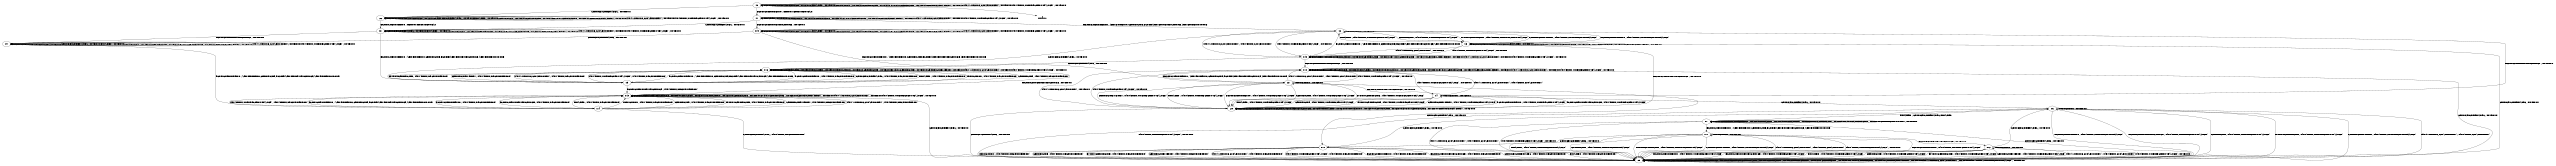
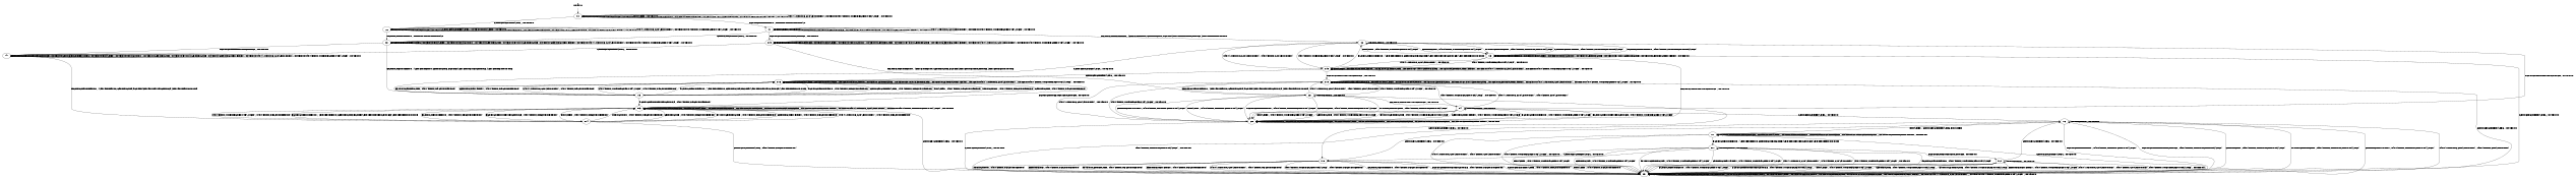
  digraph {
    n1 [label=s0]
    n2 [label=s1]
    n3 [label=s22]
    n4 [label=s2]
    n5 [label=s8]
    n6 [label=s19]
    n7 [label=s3]
    n8 [label=s4]
    n9 [label=s5]
    n10 [label=s15]
    n11 [label=s47]
    n12 [label=s21]
    n13 [label=s9]
    n14 [label=s20]
    n15 [label=s6]
    n16 [label=s18]
    n17 [label=s13]
    n18 [label=s16]
    n19 [label=s14]
    n20 [label=s10]
    n21 [label=s7]
    n22 [label=s11]
    n23 [label=s12]
    __start0 [shape=none]
    n1 -> n1 [label="ECDH_CLIENT_KEY_EXCHANGE / TIMEOUT"]
    n1 -> n1 [label="FINISHED / TIMEOUT"]
    n1 -> n1 [label="APPLICATION / TIMEOUT"]
    n1 -> n1 [label="CERTIFICATE / TIMEOUT"]
    n1 -> n1 [label="EMPTY_CERTIFICATE / TIMEOUT"]
    n1 -> n1 [label="CERTIFICATE_VERIFY / TIMEOUT"]
    n1 -> n1 [label="Alert(WARNING,CLOSE_NOTIFY) / TIMEOUT"]
    n1 -> n1 [label="Alert(FATAL,UNEXPECTED_MESSAGE) / TIMEOUT"]
    n1 -> n2 [label="ECDH_CLIENT_HELLO / HELLO_VERIFY_REQUEST"]
    n1 -> n3 [label="CHANGE_CIPHER_SPEC / TIMEOUT"]
    n2 -> n2 [label="FINISHED / TIMEOUT"]
    n2 -> n2 [label="APPLICATION / TIMEOUT"]
    n2 -> n2 [label="CERTIFICATE / TIMEOUT"]
    n2 -> n2 [label="EMPTY_CERTIFICATE / TIMEOUT"]
    n2 -> n2 [label="CERTIFICATE_VERIFY / TIMEOUT"]
    n2 -> n2 [label="Alert(WARNING,CLOSE_NOTIFY) / TIMEOUT"]
    n2 -> n2 [label="Alert(FATAL,UNEXPECTED_MESSAGE) / TIMEOUT"]
    n2 -> n4 [label="ECDH_CLIENT_HELLO / SERVER_HELLO,CERTIFICATE,ECDHE_SERVER_KEY_EXCHANGE,SERVER_HELLO_DONE"]
    n2 -> n5 [label="CHANGE_CIPHER_SPEC / TIMEOUT"]
    n2 -> n6 [label="ECDH_CLIENT_KEY_EXCHANGE / TIMEOUT"]
    n3 -> n3 [label="ECDH_CLIENT_KEY_EXCHANGE / TIMEOUT"]
    n3 -> n3 [label="CHANGE_CIPHER_SPEC / TIMEOUT"]
    n3 -> n3 [label="FINISHED / TIMEOUT"]
    n3 -> n3 [label="APPLICATION / TIMEOUT"]
    n3 -> n3 [label="CERTIFICATE / TIMEOUT"]
    n3 -> n3 [label="EMPTY_CERTIFICATE / TIMEOUT"]
    n3 -> n3 [label="CERTIFICATE_VERIFY / TIMEOUT"]
    n3 -> n3 [label="Alert(WARNING,CLOSE_NOTIFY) / TIMEOUT"]
    n3 -> n3 [label="Alert(FATAL,UNEXPECTED_MESSAGE) / TIMEOUT"]
    n3 -> n5 [label="ECDH_CLIENT_HELLO / HELLO_VERIFY_REQUEST"]
    n4 -> n4 [label="APPLICATION / TIMEOUT"]
    n4 -> n7 [label="ECDH_CLIENT_HELLO / Alert(FATAL,UNEXPECTED_MESSAGE)"]
    n4 -> n7 [label="FINISHED / Alert(FATAL,UNEXPECTED_MESSAGE)"]
    n4 -> n7 [label="CERTIFICATE / Alert(FATAL,UNEXPECTED_MESSAGE)"]
    n4 -> n7 [label="EMPTY_CERTIFICATE / Alert(FATAL,UNEXPECTED_MESSAGE)"]
    n4 -> n7 [label="CERTIFICATE_VERIFY / Alert(FATAL,UNEXPECTED_MESSAGE)"]
    n4 -> n8 [label="ECDH_CLIENT_KEY_EXCHANGE / TIMEOUT"]
    n4 -> n9 [label="CHANGE_CIPHER_SPEC / TIMEOUT"]
    n4 -> n10 [label="Alert(WARNING,CLOSE_NOTIFY) / Alert(FATAL,CLOSE_NOTIFY)"]
    n4 -> n10 [label="Alert(FATAL,UNEXPECTED_MESSAGE) / TIMEOUT"]
    n5 -> n5 [label="CHANGE_CIPHER_SPEC / TIMEOUT"]
    n5 -> n5 [label="FINISHED / TIMEOUT"]
    n5 -> n5 [label="APPLICATION / TIMEOUT"]
    n5 -> n5 [label="CERTIFICATE / TIMEOUT"]
    n5 -> n5 [label="EMPTY_CERTIFICATE / TIMEOUT"]
    n5 -> n5 [label="CERTIFICATE_VERIFY / TIMEOUT"]
    n5 -> n5 [label="Alert(WARNING,CLOSE_NOTIFY) / TIMEOUT"]
    n5 -> n5 [label="Alert(FATAL,UNEXPECTED_MESSAGE) / TIMEOUT"]
    n5 -> n9 [label="ECDH_CLIENT_HELLO / SERVER_HELLO,CERTIFICATE,ECDHE_SERVER_KEY_EXCHANGE,SERVER_HELLO_DONE"]
    n5 -> n11 [label="ECDH_CLIENT_KEY_EXCHANGE / TIMEOUT"]
    n6 -> n6 [label="ECDH_CLIENT_KEY_EXCHANGE / TIMEOUT"]
    n6 -> n6 [label="FINISHED / TIMEOUT"]
    n6 -> n6 [label="APPLICATION / TIMEOUT"]
    n6 -> n6 [label="CERTIFICATE / TIMEOUT"]
    n6 -> n6 [label="EMPTY_CERTIFICATE / TIMEOUT"]
    n6 -> n6 [label="CERTIFICATE_VERIFY / TIMEOUT"]
    n6 -> n6 [label="Alert(WARNING,CLOSE_NOTIFY) / TIMEOUT"]
    n6 -> n6 [label="Alert(FATAL,UNEXPECTED_MESSAGE) / TIMEOUT"]
    n6 -> n11 [label="CHANGE_CIPHER_SPEC / TIMEOUT"]
    n6 -> n12 [label="ECDH_CLIENT_HELLO / SERVER_HELLO,CERTIFICATE,ECDHE_SERVER_KEY_EXCHANGE,SERVER_HELLO_DONE"]
    n7 -> n7 [label="ECDH_CLIENT_HELLO / TIMEOUT"]
    n7 -> n7 [label="FINISHED / TIMEOUT"]
    n7 -> n7 [label="APPLICATION / TIMEOUT"]
    n7 -> n7 [label="CERTIFICATE / TIMEOUT"]
    n7 -> n7 [label="EMPTY_CERTIFICATE / TIMEOUT"]
    n7 -> n7 [label="CERTIFICATE_VERIFY / TIMEOUT"]
    n7 -> n10 [label="Alert(WARNING,CLOSE_NOTIFY) / TIMEOUT"]
    n7 -> n10 [label="Alert(FATAL,UNEXPECTED_MESSAGE) / TIMEOUT"]
    n7 -> n13 [label="CHANGE_CIPHER_SPEC / TIMEOUT"]
    n7 -> n14 [label="ECDH_CLIENT_KEY_EXCHANGE / TIMEOUT"]
    n8 -> n8 [label="APPLICATION / TIMEOUT"]
    n8 -> n14 [label="ECDH_CLIENT_HELLO / Alert(FATAL,UNEXPECTED_MESSAGE)"]
    n8 -> n14 [label="ECDH_CLIENT_KEY_EXCHANGE / Alert(FATAL,UNEXPECTED_MESSAGE)"]
    n8 -> n14 [label="FINISHED / Alert(FATAL,UNEXPECTED_MESSAGE)"]
    n8 -> n14 [label="CERTIFICATE / Alert(FATAL,UNEXPECTED_MESSAGE)"]
    n8 -> n14 [label="EMPTY_CERTIFICATE / Alert(FATAL,UNEXPECTED_MESSAGE)"]
    n8 -> n14 [label="CERTIFICATE_VERIFY / Alert(FATAL,UNEXPECTED_MESSAGE)"]
    n8 -> n15 [label="CHANGE_CIPHER_SPEC / TIMEOUT"]
    n8 -> n16 [label="Alert(WARNING,CLOSE_NOTIFY) / Alert(FATAL,CLOSE_NOTIFY)"]
    n8 -> n16 [label="Alert(FATAL,UNEXPECTED_MESSAGE) / TIMEOUT"]
    n9 -> n17 [label="ECDH_CLIENT_KEY_EXCHANGE / Alert(FATAL,DECRYPT_ERROR)"]
    n9 -> n18 [label="ECDH_CLIENT_HELLO / Alert(FATAL,DECRYPT_ERROR)"]
    n9 -> n18 [label="CHANGE_CIPHER_SPEC / Alert(FATAL,DECRYPT_ERROR)"]
    n9 -> n18 [label="FINISHED / Alert(FATAL,DECRYPT_ERROR)"]
    n9 -> n18 [label="APPLICATION / Alert(FATAL,DECRYPT_ERROR)"]
    n9 -> n18 [label="CERTIFICATE / Alert(FATAL,DECRYPT_ERROR)"]
    n9 -> n18 [label="EMPTY_CERTIFICATE / Alert(FATAL,DECRYPT_ERROR)"]
    n9 -> n18 [label="CERTIFICATE_VERIFY / Alert(FATAL,DECRYPT_ERROR)"]
    n9 -> n18 [label="Alert(WARNING,CLOSE_NOTIFY) / Alert(FATAL,DECRYPT_ERROR)"]
    n9 -> n18 [label="Alert(FATAL,UNEXPECTED_MESSAGE) / Alert(FATAL,DECRYPT_ERROR)"]
    n10 -> n4 [label="ECDH_CLIENT_HELLO / SERVER_HELLO,CERTIFICATE,ECDHE_SERVER_KEY_EXCHANGE,SERVER_HELLO_DONE"]
    n10 -> n10 [label="FINISHED / TIMEOUT"]
    n10 -> n10 [label="APPLICATION / TIMEOUT"]
    n10 -> n10 [label="CERTIFICATE / TIMEOUT"]
    n10 -> n10 [label="EMPTY_CERTIFICATE / TIMEOUT"]
    n10 -> n10 [label="CERTIFICATE_VERIFY / TIMEOUT"]
    n10 -> n10 [label="Alert(WARNING,CLOSE_NOTIFY) / TIMEOUT"]
    n10 -> n10 [label="Alert(FATAL,UNEXPECTED_MESSAGE) / TIMEOUT"]
    n10 -> n16 [label="ECDH_CLIENT_KEY_EXCHANGE / TIMEOUT"]
    n10 -> n18 [label="CHANGE_CIPHER_SPEC / TIMEOUT"]
    n11 -> n11 [label="ECDH_CLIENT_KEY_EXCHANGE / TIMEOUT"]
    n11 -> n11 [label="CHANGE_CIPHER_SPEC / TIMEOUT"]
    n11 -> n11 [label="FINISHED / TIMEOUT"]
    n11 -> n11 [label="APPLICATION / TIMEOUT"]
    n11 -> n11 [label="CERTIFICATE / TIMEOUT"]
    n11 -> n11 [label="EMPTY_CERTIFICATE / TIMEOUT"]
    n11 -> n11 [label="CERTIFICATE_VERIFY / TIMEOUT"]
    n11 -> n11 [label="Alert(WARNING,CLOSE_NOTIFY) / TIMEOUT"]
    n11 -> n11 [label="Alert(FATAL,UNEXPECTED_MESSAGE) / TIMEOUT"]
    n11 -> n19 [label="ECDH_CLIENT_HELLO / SERVER_HELLO,CERTIFICATE,ECDHE_SERVER_KEY_EXCHANGE,SERVER_HELLO_DONE"]
    n12 -> n8 [label="ECDH_CLIENT_KEY_EXCHANGE / TIMEOUT"]
    n12 -> n12 [label="APPLICATION / TIMEOUT"]
    n12 -> n14 [label="ECDH_CLIENT_HELLO / Alert(FATAL,UNEXPECTED_MESSAGE)"]
    n12 -> n14 [label="FINISHED / Alert(FATAL,UNEXPECTED_MESSAGE)"]
    n12 -> n14 [label="CERTIFICATE / Alert(FATAL,UNEXPECTED_MESSAGE)"]
    n12 -> n14 [label="EMPTY_CERTIFICATE / Alert(FATAL,UNEXPECTED_MESSAGE)"]
    n12 -> n14 [label="CERTIFICATE_VERIFY / Alert(FATAL,UNEXPECTED_MESSAGE)"]
    n12 -> n16 [label="Alert(WARNING,CLOSE_NOTIFY) / Alert(FATAL,CLOSE_NOTIFY)"]
    n12 -> n16 [label="Alert(FATAL,UNEXPECTED_MESSAGE) / TIMEOUT"]
    n12 -> n20 [label="CHANGE_CIPHER_SPEC / TIMEOUT"]
    n13 -> n13 [label="ECDH_CLIENT_HELLO / TIMEOUT"]
    n13 -> n13 [label="ECDH_CLIENT_KEY_EXCHANGE / TIMEOUT"]
    n13 -> n13 [label="CHANGE_CIPHER_SPEC / TIMEOUT"]
    n13 -> n13 [label="FINISHED / TIMEOUT"]
    n13 -> n13 [label="APPLICATION / TIMEOUT"]
    n13 -> n13 [label="CERTIFICATE / TIMEOUT"]
    n13 -> n13 [label="EMPTY_CERTIFICATE / TIMEOUT"]
    n13 -> n13 [label="CERTIFICATE_VERIFY / TIMEOUT"]
    n13 -> n13 [label="Alert(WARNING,CLOSE_NOTIFY) / TIMEOUT"]
    n13 -> n13 [label="Alert(FATAL,UNEXPECTED_MESSAGE) / TIMEOUT"]
    n14 -> n13 [label="CHANGE_CIPHER_SPEC / TIMEOUT"]
    n14 -> n14 [label="ECDH_CLIENT_HELLO / TIMEOUT"]
    n14 -> n14 [label="ECDH_CLIENT_KEY_EXCHANGE / TIMEOUT"]
    n14 -> n14 [label="FINISHED / TIMEOUT"]
    n14 -> n14 [label="APPLICATION / TIMEOUT"]
    n14 -> n14 [label="CERTIFICATE / TIMEOUT"]
    n14 -> n14 [label="EMPTY_CERTIFICATE / TIMEOUT"]
    n14 -> n14 [label="CERTIFICATE_VERIFY / TIMEOUT"]
    n14 -> n16 [label="Alert(WARNING,CLOSE_NOTIFY) / TIMEOUT"]
    n14 -> n16 [label="Alert(FATAL,UNEXPECTED_MESSAGE) / TIMEOUT"]
    n15 -> n13 [label="ECDH_CLIENT_HELLO / Alert(FATAL,UNEXPECTED_MESSAGE)"]
    n15 -> n13 [label="ECDH_CLIENT_KEY_EXCHANGE / Alert(FATAL,UNEXPECTED_MESSAGE)"]
    n15 -> n13 [label="CERTIFICATE / Alert(FATAL,UNEXPECTED_MESSAGE)"]
    n15 -> n13 [label="EMPTY_CERTIFICATE / Alert(FATAL,UNEXPECTED_MESSAGE)"]
    n15 -> n13 [label="CERTIFICATE_VERIFY / Alert(FATAL,UNEXPECTED_MESSAGE)"]
    n15 -> n13 [label="Alert(WARNING,CLOSE_NOTIFY) / Alert(FATAL,CLOSE_NOTIFY)"]
    n15 -> n13 [label="Alert(FATAL,UNEXPECTED_MESSAGE) / TIMEOUT"]
    n15 -> n15 [label="APPLICATION / TIMEOUT"]
    n15 -> n20 [label="CHANGE_CIPHER_SPEC / TIMEOUT"]
    n15 -> n21 [label="FINISHED / CHANGE_CIPHER_SPEC,FINISHED"]
    n16 -> n12 [label="ECDH_CLIENT_HELLO / SERVER_HELLO,CERTIFICATE,ECDHE_SERVER_KEY_EXCHANGE,SERVER_HELLO_DONE"]
    n16 -> n13 [label="CHANGE_CIPHER_SPEC / TIMEOUT"]
    n16 -> n16 [label="ECDH_CLIENT_KEY_EXCHANGE / TIMEOUT"]
    n16 -> n16 [label="FINISHED / TIMEOUT"]
    n16 -> n16 [label="APPLICATION / TIMEOUT"]
    n16 -> n16 [label="CERTIFICATE / TIMEOUT"]
    n16 -> n16 [label="EMPTY_CERTIFICATE / TIMEOUT"]
    n16 -> n16 [label="CERTIFICATE_VERIFY / TIMEOUT"]
    n16 -> n16 [label="Alert(WARNING,CLOSE_NOTIFY) / TIMEOUT"]
    n16 -> n16 [label="Alert(FATAL,UNEXPECTED_MESSAGE) / TIMEOUT"]
    n17 -> n13 [label="CHANGE_CIPHER_SPEC / TIMEOUT"]
    n17 -> n17 [label="ECDH_CLIENT_KEY_EXCHANGE / TIMEOUT"]
    n17 -> n17 [label="FINISHED / TIMEOUT"]
    n17 -> n17 [label="APPLICATION / TIMEOUT"]
    n17 -> n17 [label="CERTIFICATE / TIMEOUT"]
    n17 -> n17 [label="EMPTY_CERTIFICATE / TIMEOUT"]
    n17 -> n17 [label="CERTIFICATE_VERIFY / TIMEOUT"]
    n17 -> n17 [label="Alert(WARNING,CLOSE_NOTIFY) / TIMEOUT"]
    n17 -> n17 [label="Alert(FATAL,UNEXPECTED_MESSAGE) / TIMEOUT"]
    n17 -> n19 [label="ECDH_CLIENT_HELLO / SERVER_HELLO,CERTIFICATE,ECDHE_SERVER_KEY_EXCHANGE,SERVER_HELLO_DONE"]
    n18 -> n9 [label="ECDH_CLIENT_HELLO / SERVER_HELLO,CERTIFICATE,ECDHE_SERVER_KEY_EXCHANGE,SERVER_HELLO_DONE"]
    n18 -> n17 [label="ECDH_CHANGE_KEY_EXCHANGE / TIMEOUT"]
    n18 -> n18 [label="CHANGE_CIPHER_SPEC / TIMEOUT"]
    n18 -> n18 [label="FINISHED / TIMEOUT"]
    n18 -> n18 [label="APPLICATION / TIMEOUT"]
    n18 -> n18 [label="CERTIFICATE / TIMEOUT"]
    n18 -> n18 [label="EMPTY_CERTIFICATE / TIMEOUT"]
    n18 -> n18 [label="CERTIFICATE_VERIFY / TIMEOUT"]
    n18 -> n18 [label="Alert(WARNING,CLOSE_NOTIFY) / TIMEOUT"]
    n18 -> n18 [label="Alert(FATAL,UNEXPECTED_MESSAGE) / TIMEOUT"]
    n19 -> n13 [label="CHANGE_CIPHER_SPEC / Alert(FATAL,DECRYPT_ERROR)"]
    n19 -> n17 [label="ECDH_CLIENT_HELLO / Alert(FATAL,DECRYPT_ERROR)"]
    n19 -> n17 [label="ECDH_CLIENT_KEY_EXCHANGE / Alert(FATAL,DECRYPT_ERROR)"]
    n19 -> n17 [label="FINISHED / Alert(FATAL,DECRYPT_ERROR)"]
    n19 -> n17 [label="APPLICATION / Alert(FATAL,DECRYPT_ERROR)"]
    n19 -> n17 [label="CERTIFICATE / Alert(FATAL,DECRYPT_ERROR)"]
    n19 -> n17 [label="EMPTY_CERTIFICATE / Alert(FATAL,DECRYPT_ERROR)"]
    n19 -> n17 [label="CERTIFICATE_VERIFY / Alert(FATAL,DECRYPT_ERROR)"]
    n19 -> n17 [label="Alert(WARNING,CLOSE_NOTIFY) / Alert(FATAL,DECRYPT_ERROR)"]
    n19 -> n17 [label="Alert(FATAL,UNEXPECTED_MESSAGE) / Alert(FATAL,DECRYPT_ERROR)"]
    n20 -> n13 [label="ECDH_CLIENT_HELLO / Alert(FATAL,DECRYPT_ERROR)"]
    n20 -> n13 [label="ECDH_CLIENT_KEY_EXCHANGE / Alert(FATAL,DECRYPT_ERROR)"]
    n20 -> n13 [label="CHANGE_CIPHER_SPEC / Alert(FATAL,DECRYPT_ERROR)"]
    n20 -> n13 [label="FINISHED / Alert(FATAL,DECRYPT_ERROR)"]
    n20 -> n13 [label="APPLICATION / Alert(FATAL,DECRYPT_ERROR)"]
    n20 -> n13 [label="CERTIFICATE / Alert(FATAL,DECRYPT_ERROR)"]
    n20 -> n13 [label="EMPTY_CERTIFICATE / Alert(FATAL,DECRYPT_ERROR)"]
    n20 -> n13 [label="CERTIFICATE_VERIFY / Alert(FATAL,DECRYPT_ERROR)"]
    n20 -> n13 [label="Alert(WARNING,CLOSE_NOTIFY) / Alert(FATAL,DECRYPT_ERROR)"]
    n20 -> n13 [label="Alert(FATAL,UNEXPECTED_MESSAGE) / Alert(FATAL,DECRYPT_ERROR)"]
    n21 -> n13 [label="CHANGE_CIPHER_SPEC / TIMEOUT"]
    n21 -> n13 [label="Alert(WARNING,CLOSE_NOTIFY) / Alert(FATAL,CLOSE_NOTIFY)"]
    n21 -> n13 [label="Alert(FATAL,UNEXPECTED_MESSAGE) / TIMEOUT"]
    n21 -> n21 [label="ECDH_CLIENT_KEY_EXCHANGE / TIMEOUT"]
    n21 -> n21 [label="FINISHED / TIMEOUT"]
    n21 -> n21 [label="APPLICATION / APPLICATION"]
    n21 -> n21 [label="CERTIFICATE / TIMEOUT"]
    n21 -> n21 [label="EMPTY_CERTIFICATE / TIMEOUT"]
    n21 -> n21 [label="CERTIFICATE_VERIFY / TIMEOUT"]
    n21 -> n22 [label="ECDH_CLIENT_HELLO / SERVER_HELLO,CERTIFICATE,ECDHE_SERVER_KEY_EXCHANGE,SERVER_HELLO_DONE"]
    n22 -> n13 [label="ECDH_CLIENT_HELLO / Alert(FATAL,UNEXPECTED_MESSAGE)"]
    n22 -> n13 [label="FINISHED / Alert(FATAL,UNEXPECTED_MESSAGE)"]
    n22 -> n13 [label="CERTIFICATE / Alert(FATAL,UNEXPECTED_MESSAGE)"]
    n22 -> n13 [label="EMPTY_CERTIFICATE / Alert(FATAL,UNEXPECTED_MESSAGE)"]
    n22 -> n13 [label="CERTIFICATE_VERIFY / Alert(FATAL,UNEXPECTED_MESSAGE)"]
    n22 -> n13 [label="Alert(WARNING,CLOSE_NOTIFY) / Alert(FATAL,CLOSE_NOTIFY)"]
    n22 -> n13 [label="Alert(FATAL,UNEXPECTED_MESSAGE) / TIMEOUT"]
    n22 -> n20 [label="CHANGE_CIPHER_SPEC / TIMEOUT"]
    n22 -> n22 [label="APPLICATION / TIMEOUT"]
    n22 -> n23 [label="ECDH_ECDHE_KEY_EXCHANGE / TIMEOUT"]
    n23 -> n13 [label="ECDH_CLIENT_HELLO / Alert(FATAL,UNEXPECTED_MESSAGE)"]
    n23 -> n13 [label="ECDH_CLIENT_KEY_EXCHANGE / Alert(FATAL,UNEXPECTED_MESSAGE)"]
    n23 -> n13 [label="FINISHED / Alert(FATAL,UNEXPECTED_MESSAGE)"]
    n23 -> n13 [label="CERTIFICATE / Alert(FATAL,UNEXPECTED_MESSAGE)"]
    n23 -> n13 [label="EMPTY_CERTIFICATE / Alert(FATAL,UNEXPECTED_MESSAGE)"]
    n23 -> n13 [label="CERTIFICATE_VERIFY / Alert(FATAL,UNEXPECTED_MESSAGE)"]
    n23 -> n13 [label="Alert(WARNING,CLOSE_NOTIFY) / Alert(FATAL,CLOSE_NOTIFY)"]
    n23 -> n13 [label="Alert(FATAL,UNEXPECTED_MESSAGE) / TIMEOUT"]
    n23 -> n15 [label="CHANGE_CIPHER_SPEC / TIMEOUT"]
    n23 -> n23 [label="APPLICATION / TIMEOUT"]
-   n1 -> __start0
+   __start0 -> n1
  }
